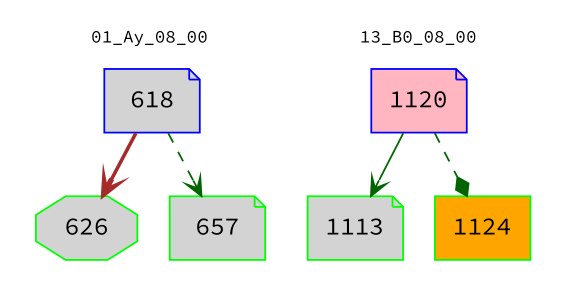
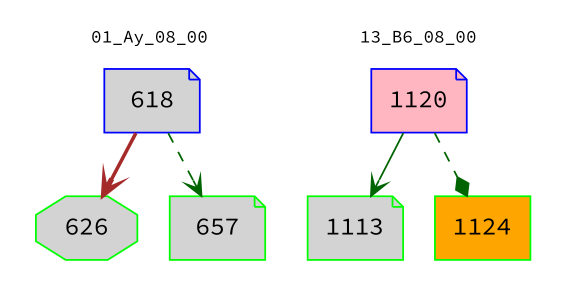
  digraph {
    fontname="Source Code Pro"
    node [color=green fillcolor=lightgrey fontname="Source Code Pro" shape=note style=filled]
    edge [arrowhead=vee color=darkgreen fontname="Source Code Pro" style=dashed]
    n1 [color=blue label=618]
    n2 [label=626 shape=octagon]
    n3 [label=657]
    n4 [color=blue fillcolor=lightpink label=1120]
    n5 [label=1113]
    n6 [fillcolor=orange label=1124 shape=box]
    subgraph cluster_1 {
      color=white
      fontsize=10
      label="01_Ay_08_00"
      n1
      n2
      n3
    }
    subgraph cluster_2 {
      color=white
      fontsize=10
-     label="13_B0_08_00"
+     label="13_B6_08_00"
      n4
      n5
      n6
    }
    n1 -> n2 [color=brown style=bold]
    n1 -> n3
    n4 -> n5 [style=solid]
    n4 -> n6 [arrowhead=diamond]
  }
